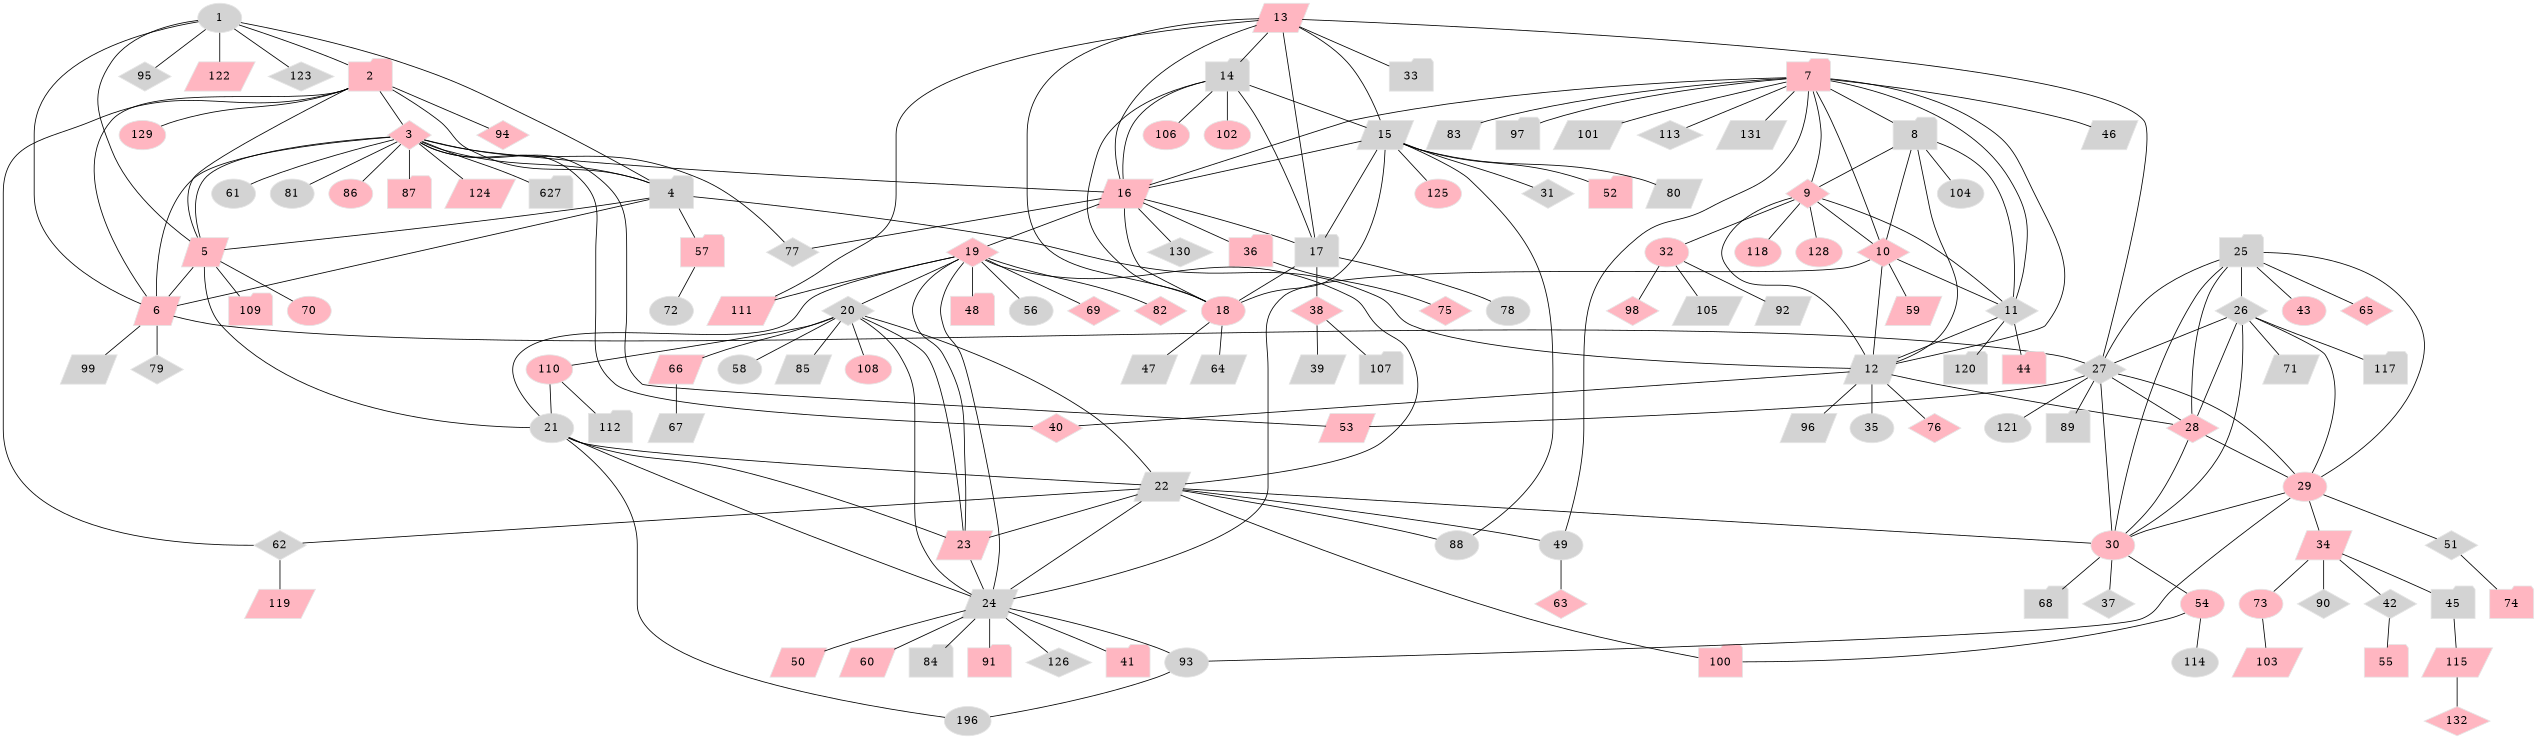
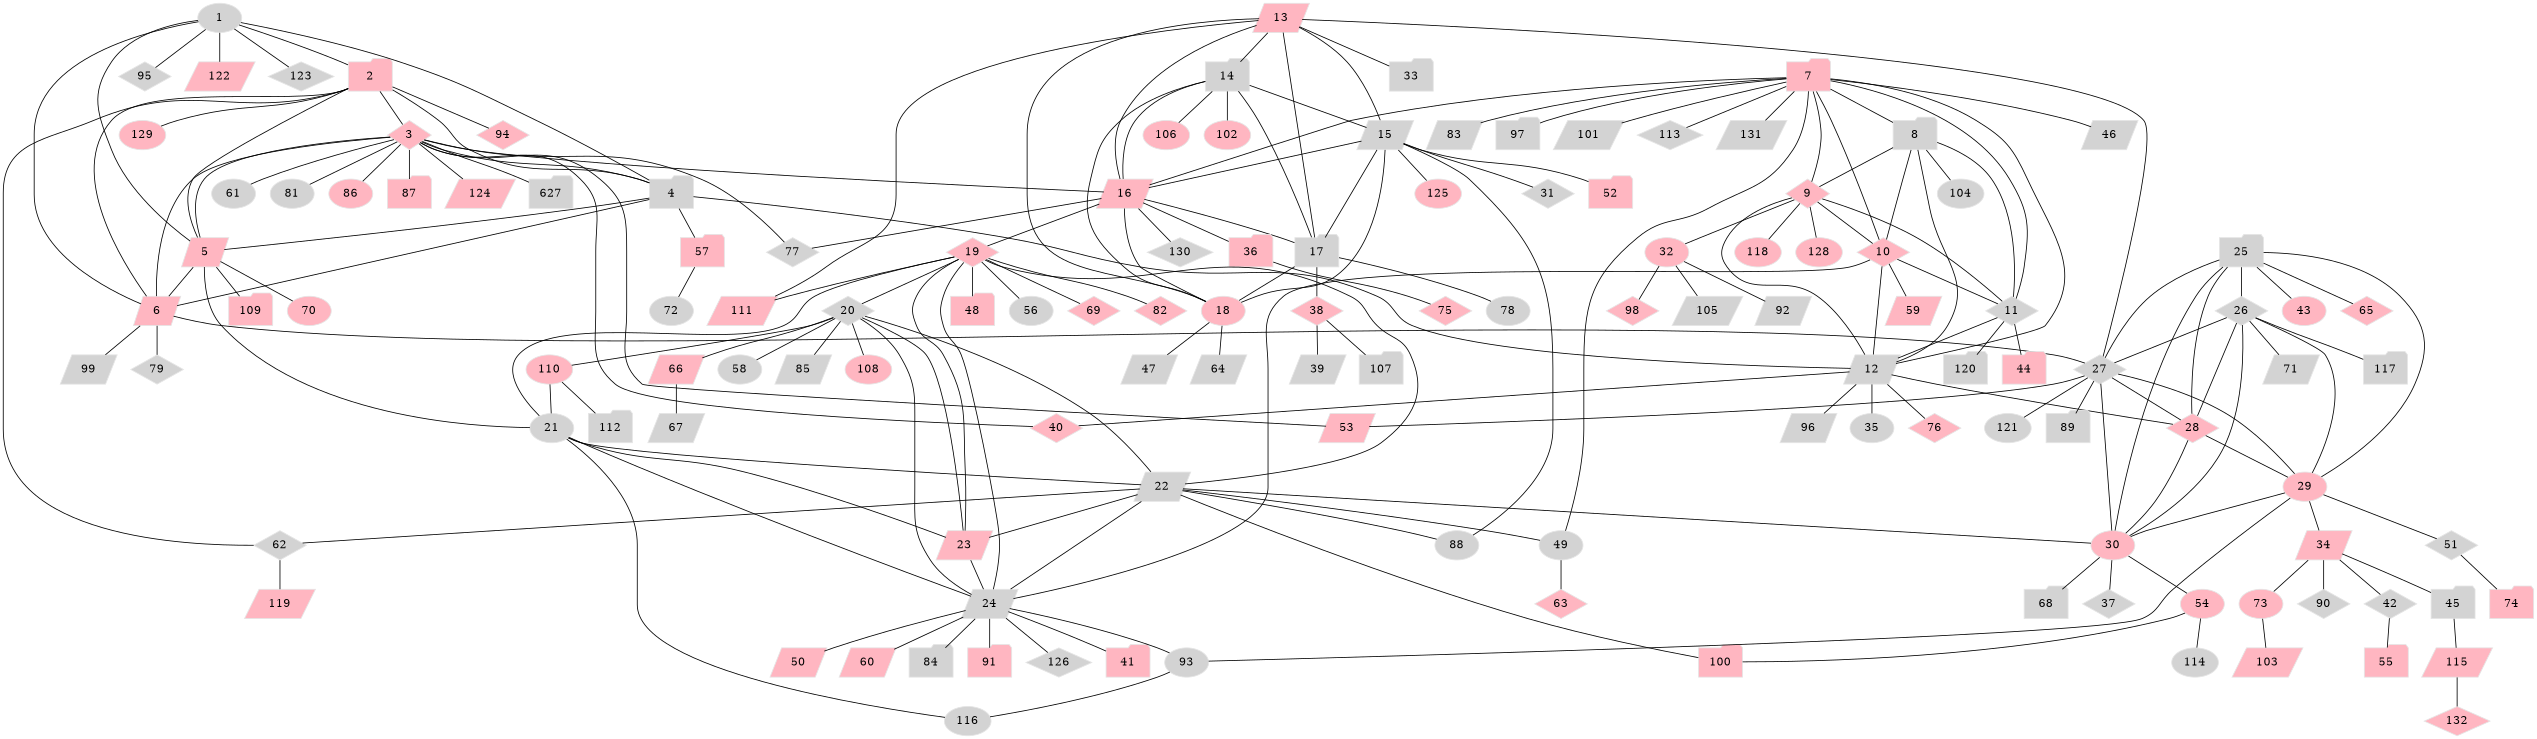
  graph {
    node [color=gray90 fillcolor=lightgrey shape=parallelogram style=filled]
    1 [shape=ellipse]
    2 [fillcolor=lightpink shape=folder]
    4 [shape=folder]
    5 [fillcolor=lightpink]
    6 [fillcolor=lightpink]
    95 [shape=diamond]
    122 [fillcolor=lightpink]
    123 [shape=diamond]
    3 [fillcolor=lightpink shape=diamond]
    62 [shape=diamond]
    94 [fillcolor=lightpink shape=diamond]
    129 [fillcolor=lightpink shape=ellipse]
    16 [fillcolor=lightpink]
    40 [fillcolor=lightpink shape=diamond]
    53 [fillcolor=lightpink]
    61 [shape=ellipse]
    77 [shape=diamond]
    81 [shape=ellipse]
    86 [fillcolor=lightpink shape=ellipse]
    87 [fillcolor=lightpink shape=folder]
    124 [fillcolor=lightpink]
    n22 [label=627 shape=folder]
    12
    57 [fillcolor=lightpink shape=folder]
    21 [shape=ellipse]
    70 [fillcolor=lightpink shape=ellipse]
    109 [fillcolor=lightpink shape=folder]
    27 [shape=diamond]
    79 [shape=diamond]
    99
    119 [fillcolor=lightpink]
    17 [shape=folder]
    18 [fillcolor=lightpink shape=ellipse]
    19 [fillcolor=lightpink shape=diamond]
    36 [fillcolor=lightpink shape=folder]
    130 [shape=diamond]
    28 [fillcolor=lightpink shape=diamond]
    35 [shape=ellipse]
    76 [fillcolor=lightpink shape=diamond]
    96
    72 [shape=ellipse]
    117 [shape=folder]
    24
    22
    23 [fillcolor=lightpink]
-   116 [shape=ellipse label=196]
+   116 [shape=ellipse]
    30 [fillcolor=lightpink shape=ellipse]
    29 [fillcolor=lightpink shape=ellipse]
    89 [shape=folder]
    121 [shape=ellipse]
    7 [fillcolor=lightpink shape=folder]
    8 [shape=folder]
    9 [fillcolor=lightpink shape=diamond]
    10 [fillcolor=lightpink shape=diamond]
    11 [shape=diamond]
    46
    49 [shape=ellipse]
    83
    97 [shape=folder]
    101
    113 [shape=diamond]
    131
    104 [shape=ellipse]
    32 [fillcolor=lightpink shape=ellipse]
    118 [fillcolor=lightpink shape=ellipse]
    128 [fillcolor=lightpink shape=ellipse]
    59 [fillcolor=lightpink]
    44 [fillcolor=lightpink shape=folder]
    120 [shape=folder]
    63 [fillcolor=lightpink shape=diamond]
    92
    98 [fillcolor=lightpink shape=diamond]
    105
    41 [fillcolor=lightpink shape=folder]
    50 [fillcolor=lightpink]
    60 [fillcolor=lightpink]
    84 [shape=folder]
    91 [fillcolor=lightpink shape=folder]
    93 [shape=ellipse]
    126 [shape=diamond]
    13 [fillcolor=lightpink]
    14 [shape=folder]
    15
    33 [shape=folder]
    111 [fillcolor=lightpink]
    102 [fillcolor=lightpink shape=ellipse]
    106 [fillcolor=lightpink shape=ellipse]
    31 [shape=diamond]
    52 [fillcolor=lightpink shape=folder]
-   80
    88 [shape=ellipse]
    125 [fillcolor=lightpink shape=ellipse]
    38 [fillcolor=lightpink shape=diamond]
    78 [shape=ellipse]
    47
    64
    20 [shape=diamond]
    48 [fillcolor=lightpink shape=folder]
    56 [shape=ellipse]
    69 [fillcolor=lightpink shape=diamond]
    82 [fillcolor=lightpink shape=diamond]
    75 [fillcolor=lightpink shape=diamond]
    39
    107 [shape=folder]
    58 [shape=ellipse]
    66 [fillcolor=lightpink]
    85
    108 [fillcolor=lightpink shape=ellipse]
    110 [fillcolor=lightpink shape=ellipse]
    100 [fillcolor=lightpink shape=folder]
    67
    112 [shape=folder]
    37 [shape=diamond]
    54 [fillcolor=lightpink shape=ellipse]
    68 [shape=folder]
    25 [shape=folder]
    26 [shape=diamond]
    43 [fillcolor=lightpink shape=ellipse]
    65 [fillcolor=lightpink shape=diamond]
    71
    34 [fillcolor=lightpink]
    51 [shape=diamond]
    42 [shape=diamond]
    45 [shape=folder]
    73 [fillcolor=lightpink shape=ellipse]
    90 [shape=diamond]
    74 [fillcolor=lightpink shape=folder]
    114 [shape=ellipse]
    55 [fillcolor=lightpink shape=folder]
    115 [fillcolor=lightpink]
    103 [fillcolor=lightpink]
    132 [fillcolor=lightpink shape=diamond]
    1 -- 2
    1 -- 4
    1 -- 5
    1 -- 6
    1 -- 95
    1 -- 122
    1 -- 123
    2 -- 4
    2 -- 5
    2 -- 6
    2 -- 3
    2 -- 62
    2 -- 94
    2 -- 129
    4 -- 5
    4 -- 6
    4 -- 12
    4 -- 57
    5 -- 6
    5 -- 21
    5 -- 70
    5 -- 109
    6 -- 27
    6 -- 79
    6 -- 99
    3 -- 4
    3 -- 5
    3 -- 6
    3 -- 16
    3 -- 40
    3 -- 53
    3 -- 61
    3 -- 77
    3 -- 81
    3 -- 86
    3 -- 87
    3 -- 124
    3 -- n22
    62 -- 119
    16 -- 77
    16 -- 17
    16 -- 18
    16 -- 19
    16 -- 36
    16 -- 130
    12 -- 40
    12 -- 28
    12 -- 35
    12 -- 76
    12 -- 96
    57 -- 72
    21 -- 24
    21 -- 22
    21 -- 23
    21 -- 116
    27 -- 53
    27 -- 28
    27 -- 30
    27 -- 29
    27 -- 89
    27 -- 121
    17 -- 18
    17 -- 38
    17 -- 78
    18 -- 47
    18 -- 64
    19 -- 21
    19 -- 24
    19 -- 22
    19 -- 23
    19 -- 111
    19 -- 20
    19 -- 48
    19 -- 56
    19 -- 69
    19 -- 82
    36 -- 75
    28 -- 30
    28 -- 29
    24 -- 41
    24 -- 50
    24 -- 60
    24 -- 84
    24 -- 91
    24 -- 93
    24 -- 126
    22 -- 62
    22 -- 24
    22 -- 23
    22 -- 30
    22 -- 49
    22 -- 88
    22 -- 100
    23 -- 24
    30 -- 37
    30 -- 54
    30 -- 68
    29 -- 30
    29 -- 93
    29 -- 34
    29 -- 51
    7 -- 16
    7 -- 12
    7 -- 8
    7 -- 9
    7 -- 10
    7 -- 11
    7 -- 46
    7 -- 49
    7 -- 83
    7 -- 97
    7 -- 101
    7 -- 113
    7 -- 131
    8 -- 12
    8 -- 9
    8 -- 10
    8 -- 11
    8 -- 104
    9 -- 12
    9 -- 10
    9 -- 11
    9 -- 32
    9 -- 118
    9 -- 128
    10 -- 12
    10 -- 24
    10 -- 11
    10 -- 59
    11 -- 12
    11 -- 44
    11 -- 120
    49 -- 63
    32 -- 92
    32 -- 98
    32 -- 105
    93 -- 116
    13 -- 16
    13 -- 27
    13 -- 17
    13 -- 18
    13 -- 14
    13 -- 15
    13 -- 33
    13 -- 111
    14 -- 16
    14 -- 17
    14 -- 18
    14 -- 15
    14 -- 102
    14 -- 106
    15 -- 16
    15 -- 17
    15 -- 18
    15 -- 31
    15 -- 52
-   15 -- 80
    15 -- 88
    15 -- 125
    38 -- 39
    38 -- 107
    20 -- 24
    20 -- 22
    20 -- 23
    20 -- 58
    20 -- 66
    20 -- 85
    20 -- 108
    20 -- 110
    66 -- 67
    110 -- 21
    110 -- 112
    54 -- 100
    54 -- 114
    25 -- 27
    25 -- 28
    25 -- 30
    25 -- 29
    25 -- 26
    25 -- 43
    25 -- 65
    26 -- 27
    26 -- 28
    26 -- 117
    26 -- 30
    26 -- 29
    26 -- 71
    34 -- 42
    34 -- 45
    34 -- 73
    34 -- 90
    51 -- 74
    42 -- 55
    45 -- 115
    73 -- 103
    115 -- 132
  }
